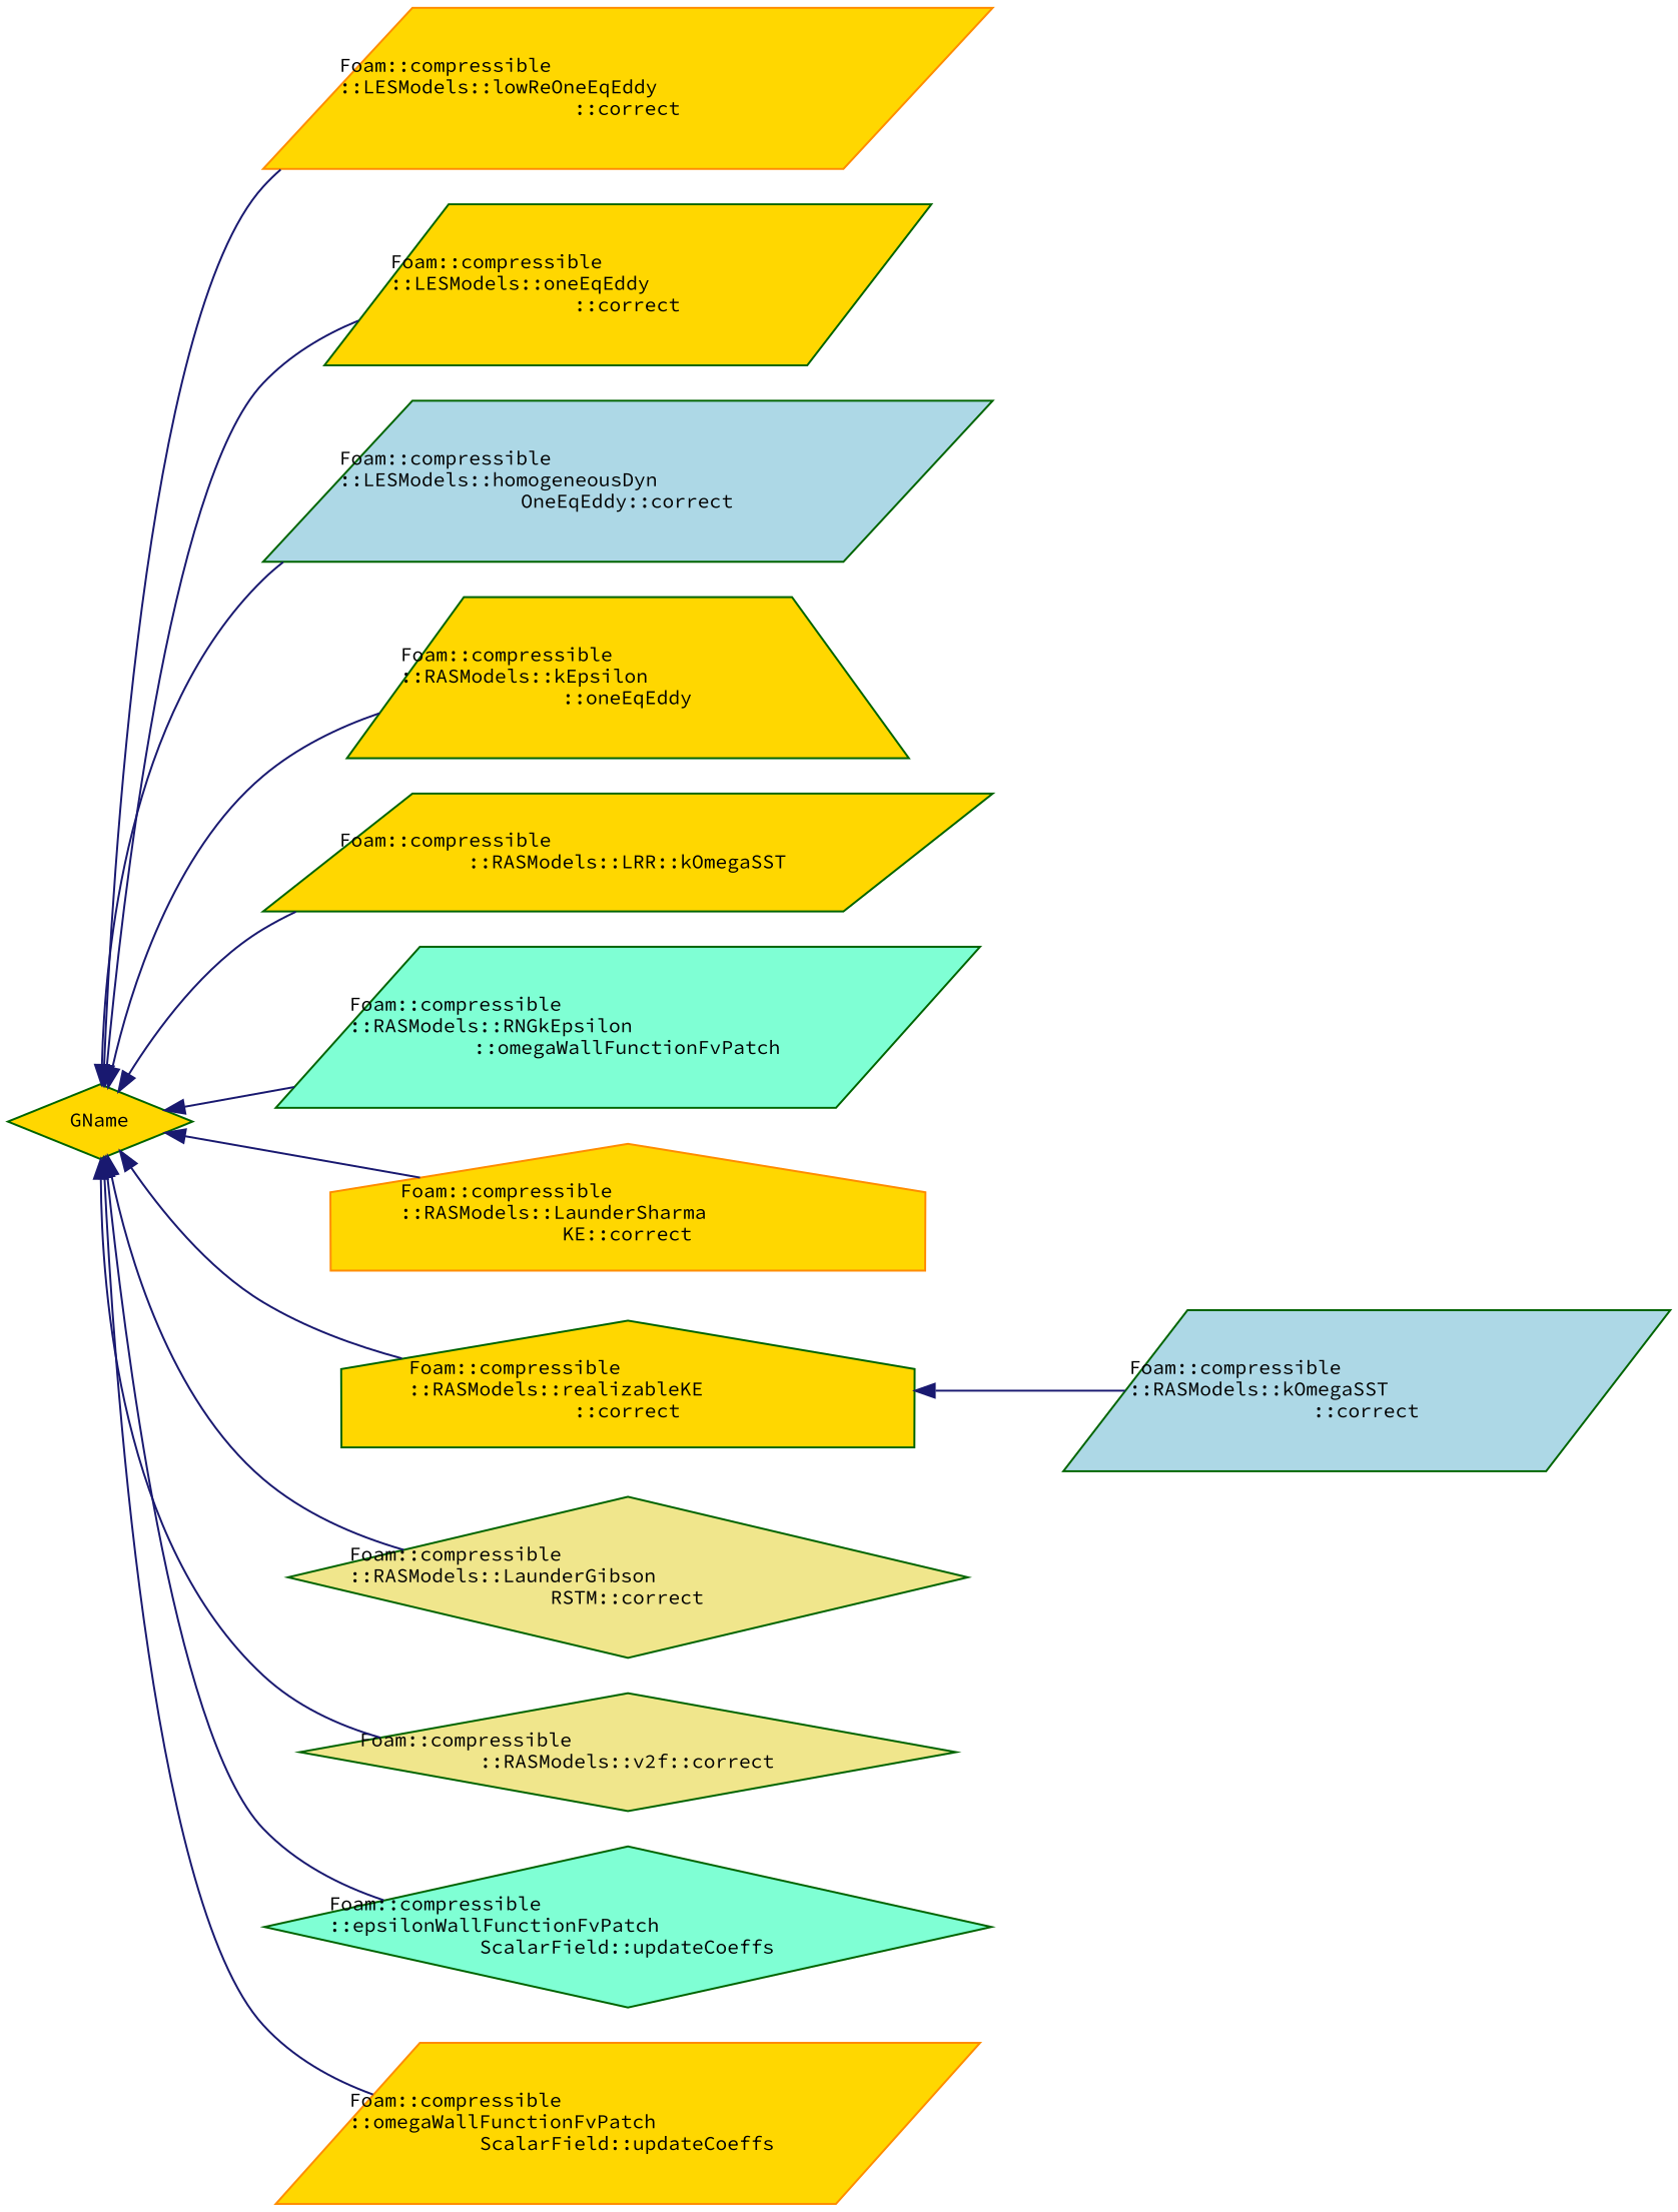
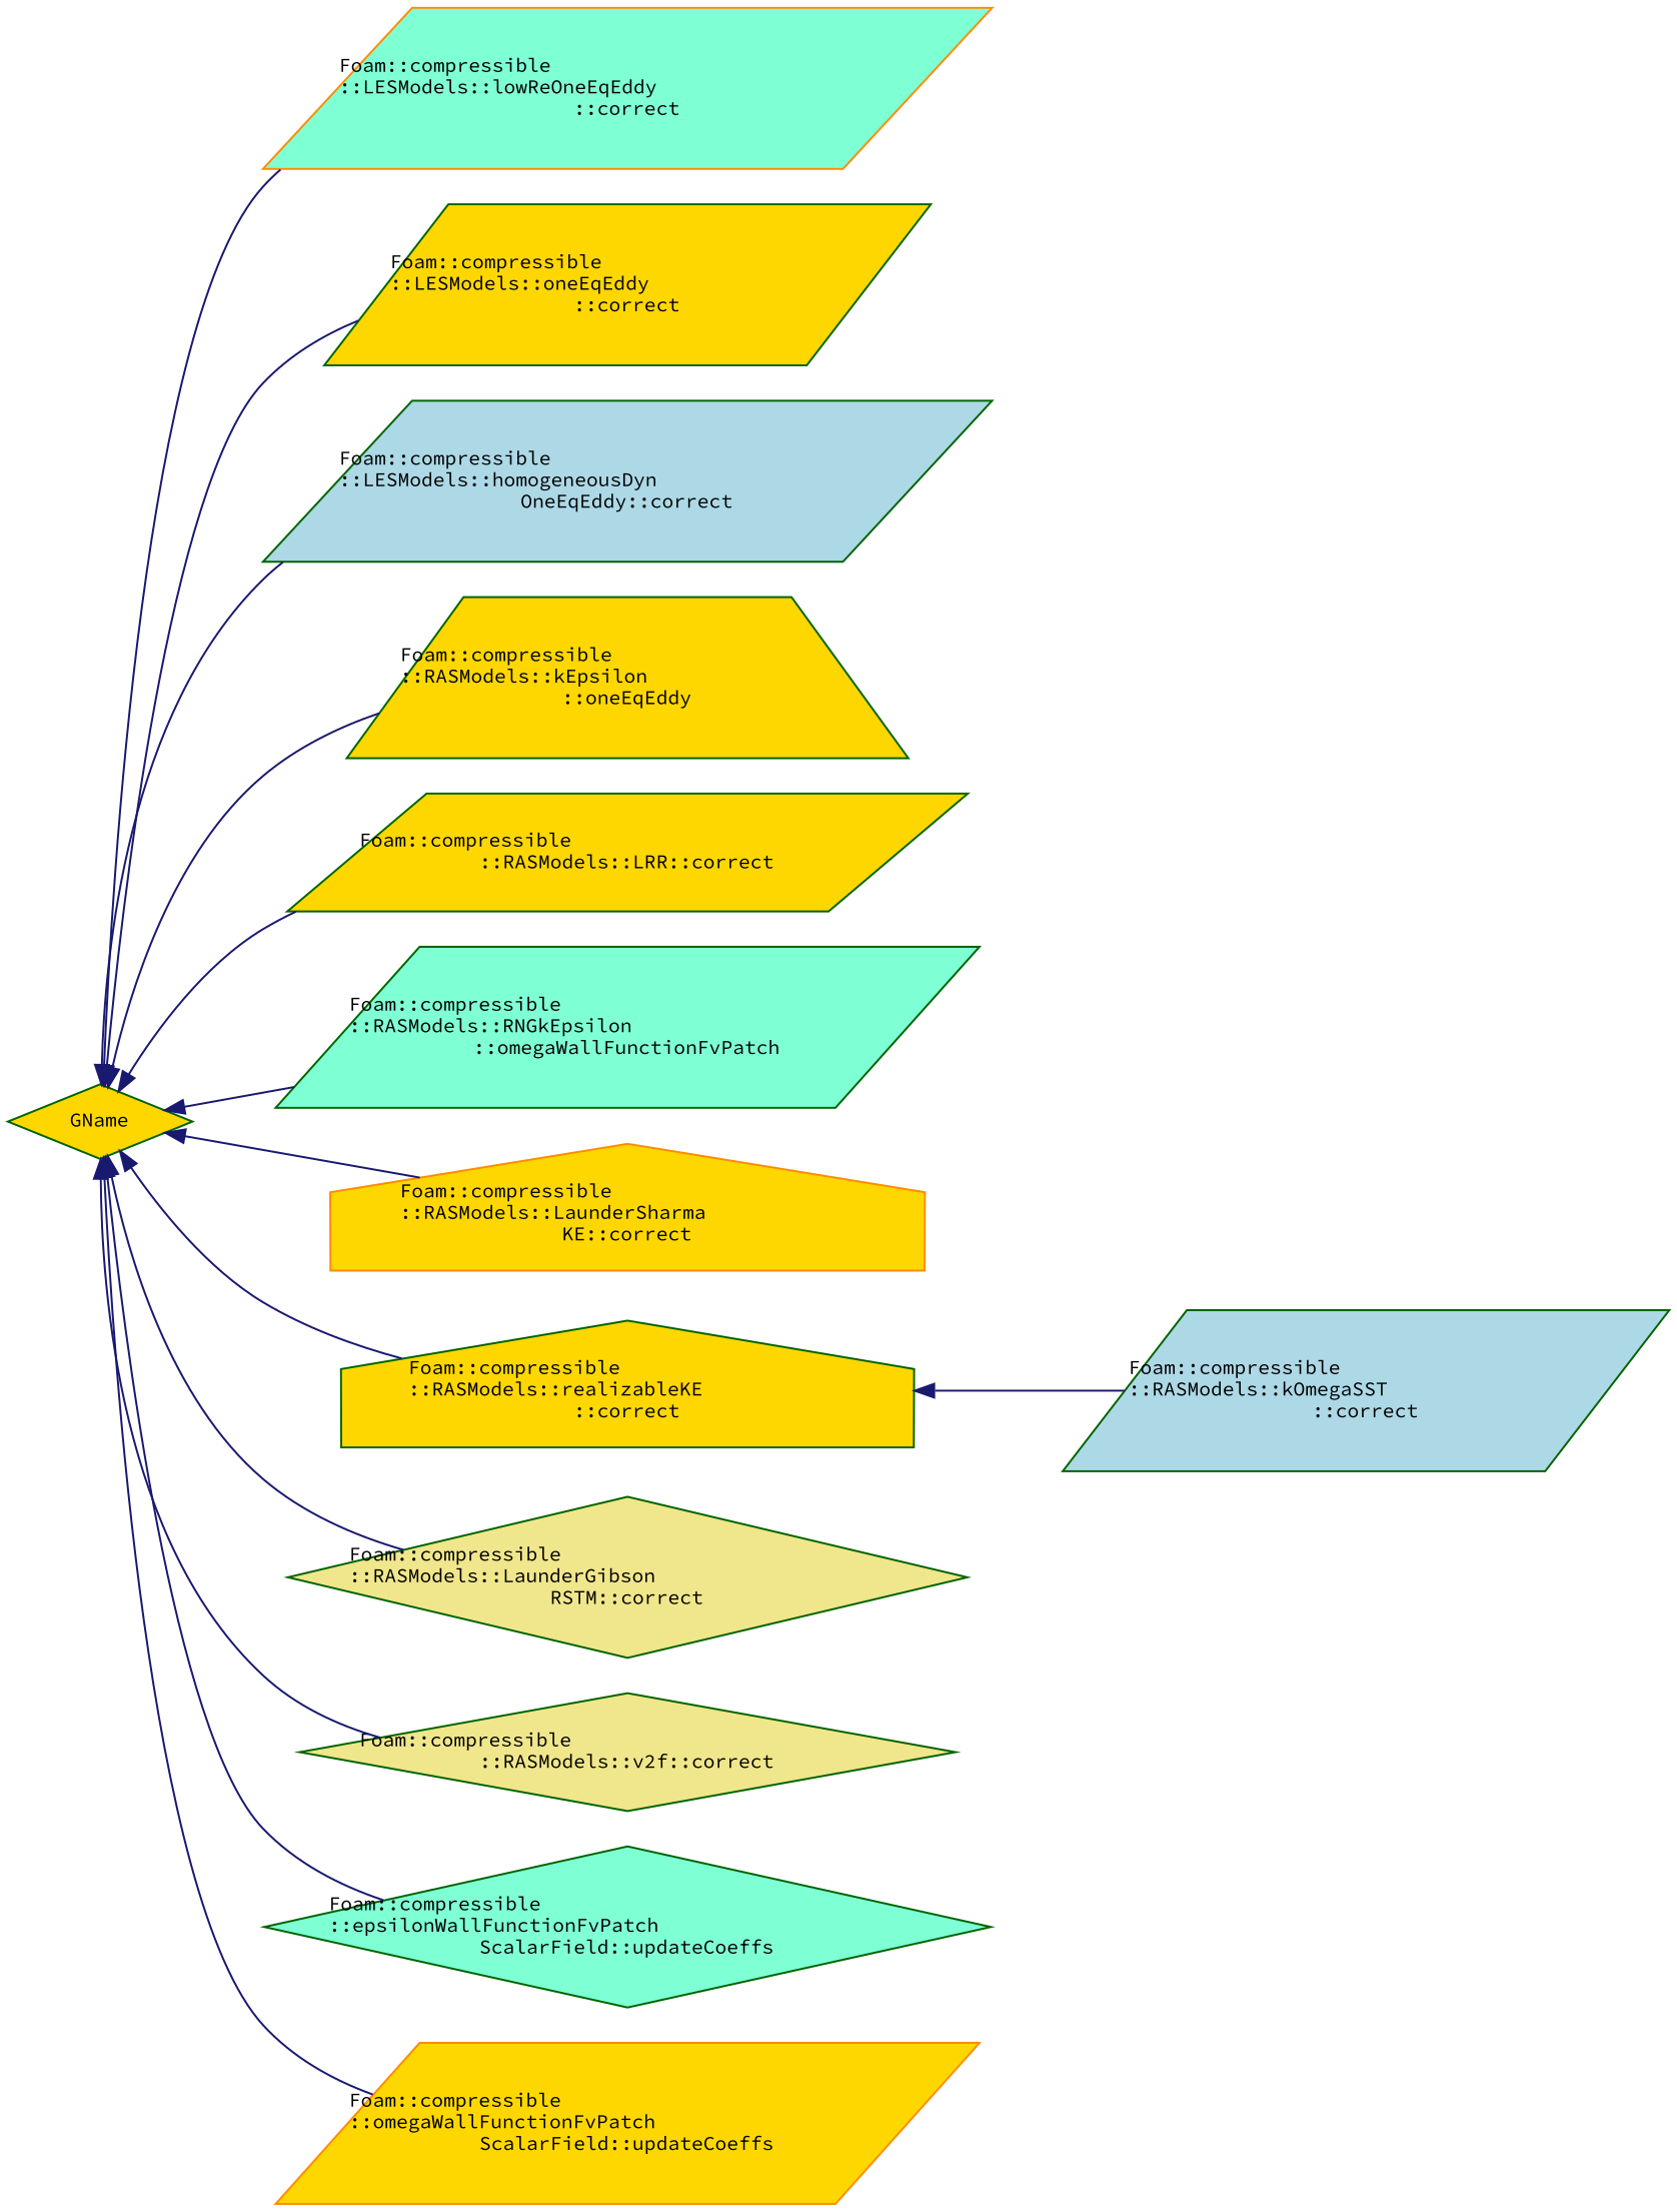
  digraph {
    fontname="Source Code Pro"
    rankdir=LR
    node [color=darkgreen fillcolor=gold fontname="Source Code Pro" fontsize=10 shape=parallelogram style=filled]
    edge [color=midnightblue dir=back fontname="Source Code Pro" fontsize=10 labelfontname=FreeSans labelfontsize=10 style=solid]
    n1 [fontcolor=black height=0.2 label=GName shape=diamond width=0.4]
-   n2 [color=darkorange height=0.2 label="Foam::compressible\l::LESModels::lowReOneEqEddy\l::correct" width=0.4]
+   n2 [color=darkorange fillcolor=aquamarine height=0.2 label="Foam::compressible\l::LESModels::lowReOneEqEddy\l::correct" width=0.4]
    n3 [height=0.2 label="Foam::compressible\l::LESModels::oneEqEddy\l::correct" width=0.4]
    n4 [fillcolor=lightblue height=0.2 label="Foam::compressible\l::LESModels::homogeneousDyn\lOneEqEddy::correct" width=0.4]
    n5 [height=0.2 label="Foam::compressible\l::RASModels::kEpsilon\l::oneEqEddy" shape=trapezium width=0.4]
-   n6 [height=0.2 label="Foam::compressible\l::RASModels::LRR::kOmegaSST" width=0.4]
+   n6 [height=0.2 label="Foam::compressible\l::RASModels::LRR::correct" width=0.4]
    n7 [fillcolor=aquamarine height=0.2 label="Foam::compressible\l::RASModels::RNGkEpsilon\l::omegaWallFunctionFvPatch" width=0.4]
    n8 [color=darkorange height=0.2 label="Foam::compressible\l::RASModels::LaunderSharma\lKE::correct" shape=house width=0.4]
    n9 [height=0.2 label="Foam::compressible\l::RASModels::realizableKE\l::correct" shape=house width=0.4]
    n10 [fillcolor=khaki height=0.2 label="Foam::compressible\l::RASModels::LaunderGibson\lRSTM::correct" shape=diamond width=0.4]
    n11 [fillcolor=khaki height=0.2 label="Foam::compressible\l::RASModels::v2f::correct" shape=diamond width=0.4]
    n12 [fillcolor=aquamarine height=0.2 label="Foam::compressible\l::epsilonWallFunctionFvPatch\lScalarField::updateCoeffs" shape=diamond width=0.4]
    n13 [color=darkorange height=0.2 label="Foam::compressible\l::omegaWallFunctionFvPatch\lScalarField::updateCoeffs" width=0.4]
    n14 [fillcolor=lightblue height=0.2 label="Foam::compressible\l::RASModels::kOmegaSST\l::correct" width=0.4]
    n1 -> n2
    n1 -> n3
    n1 -> n4
    n1 -> n5
    n1 -> n6
    n1 -> n7
    n1 -> n8
    n1 -> n9
    n1 -> n10
    n1 -> n11
    n1 -> n12
    n1 -> n13
    n9 -> n14
  }
